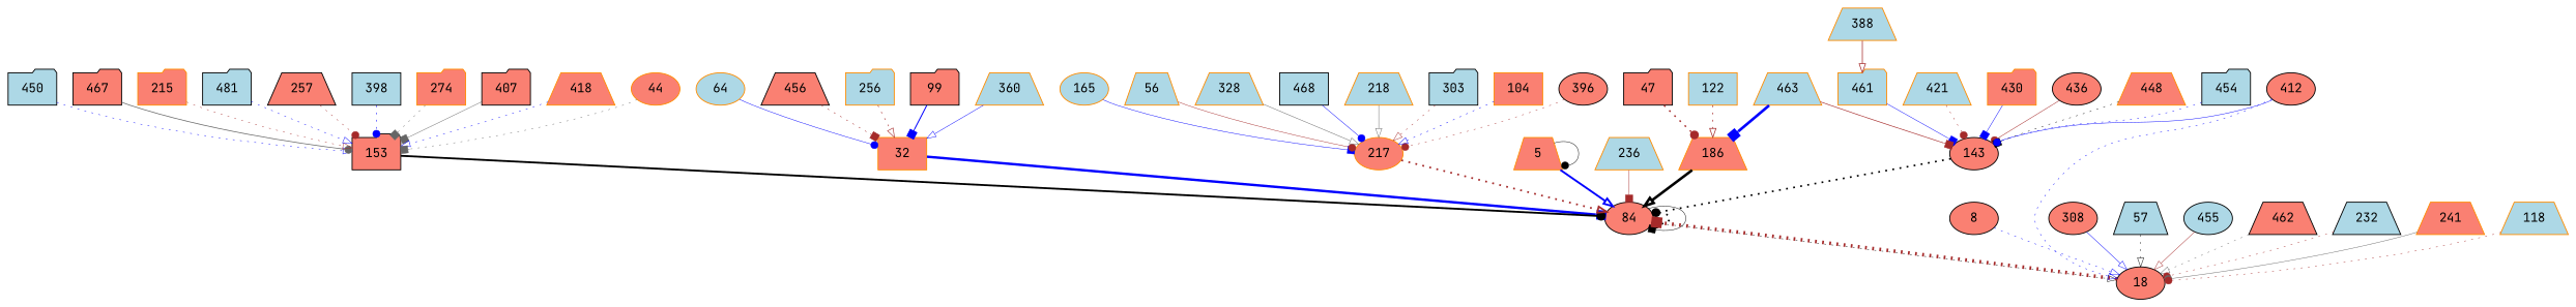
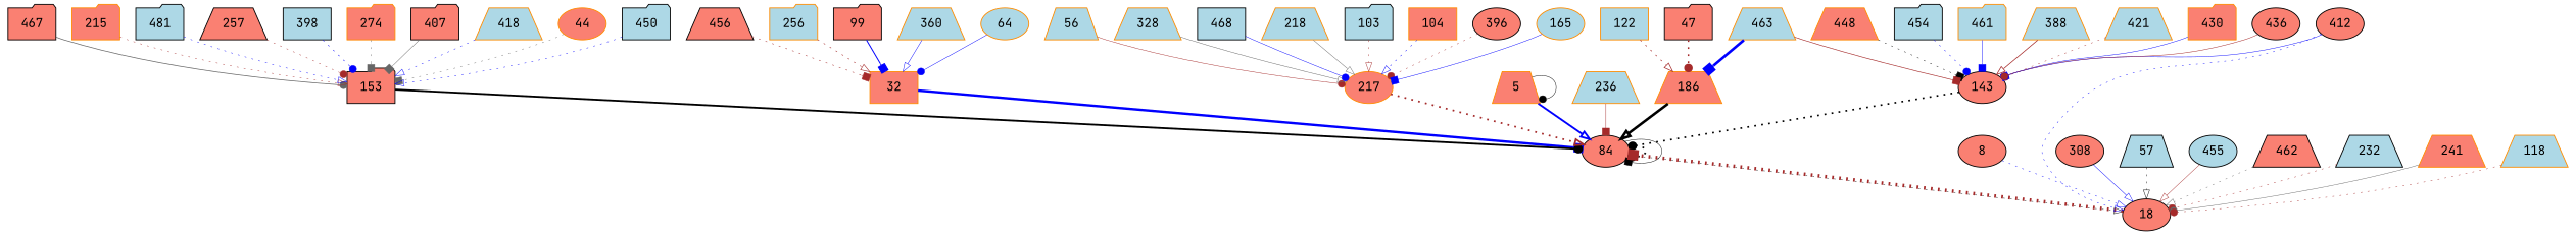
  digraph {
    fontname="JetBrains Mono"
    rankdir=TB
    node [color=darkorange fillcolor=salmon fontname="JetBrains Mono" shape=trapezium style=filled]
    edge [arrowhead=onormal color=blue fontname="JetBrains Mono" penwidth=0.50 style=dotted]
    n1 [fillcolor=lightblue label=256 shape=folder]
    n2 [label=32 shape=box]
    n3 [color=black label=84 shape=ellipse]
    n4 [color=black label=257]
    n5 [color=black label=153 shape=folder]
    n6 [fillcolor=lightblue label=388]
    n7 [color=black label=143 shape=ellipse]
    n8 [label=5]
    n9 [color=black label=18 shape=ellipse]
    n10 [color=black label=8 shape=ellipse]
    n11 [color=black label=396 shape=ellipse]
    n12 [label=217 shape=ellipse]
    n13 [color=black fillcolor=lightblue label=398 shape=box]
    n14 [label=274 shape=folder]
    n15 [color=black label=407 shape=folder]
    n16 [color=black label=412 shape=ellipse]
-   n17 [label=418]
+   n17 [fillcolor=lightblue label=418]
    n18 [fillcolor=lightblue label=165 shape=ellipse]
    n19 [fillcolor=lightblue label=421]
    n20 [label=44 shape=ellipse]
    n21 [label=430 shape=folder]
    n22 [color=black label=47 shape=folder]
    n23 [label=186]
    n24 [color=black label=436 shape=ellipse]
    n25 [color=black label=308 shape=ellipse]
    n26 [fillcolor=lightblue label=56]
    n27 [color=black fillcolor=lightblue label=57]
    n28 [fillcolor=lightblue label=64 shape=ellipse]
    n29 [label=448]
    n30 [color=black fillcolor=lightblue label=450 shape=folder]
    n31 [color=black fillcolor=lightblue label=454 shape=folder]
    n32 [color=black fillcolor=lightblue label=455 shape=ellipse]
    n33 [color=black label=456]
    n34 [fillcolor=lightblue label=328]
    n35 [fillcolor=lightblue label=461 shape=folder]
    n36 [color=black label=462]
    n37 [fillcolor=lightblue label=463]
    n38 [color=black label=467 shape=folder]
    n39 [color=black fillcolor=lightblue label=468 shape=box]
    n40 [label=215 shape=folder]
    n41 [fillcolor=lightblue label=218]
    n42 [color=black fillcolor=lightblue label=481 shape=folder]
    n43 [color=black label=99 shape=folder]
-   n44 [color=black fillcolor=lightblue label=303 shape=folder]
+   n44 [color=black fillcolor=lightblue label=103 shape=folder]
    n45 [fillcolor=lightblue label=360]
    n46 [label=104 shape=box]
    n47 [color=black fillcolor=lightblue label=232]
    n48 [fillcolor=lightblue label=236]
    n49 [label=241]
    n50 [fillcolor=lightblue label=118]
    n51 [fillcolor=lightblue label=122 shape=box]
    n1 -> n2 [color=brown penwidth=0.67]
    n2 -> n3 [arrowhead=box penwidth=2.76 style=bold]
    n3 -> n3 [arrowhead=dot color=black penwidth=1.91]
    n3 -> n3 [arrowhead=box color=black style=bold]
    n3 -> n9 [color=black]
    n4 -> n5 [arrowhead=dot color=brown]
    n5 -> n3 [arrowhead=dot color=black penwidth=2.10 style=bold]
-   n6 -> n35 [color=brown penwidth=0.84 style=bold]
+   n6 -> n7 [color=brown penwidth=0.84 style=bold]
    n7 -> n3 [arrowhead=dot color=black penwidth=1.92]
    n8 -> n3 [penwidth=2.13 style=bold]
    n8 -> n8 [arrowhead=dot color=black style=bold]
    n9 -> n3 [arrowhead=box color=brown penwidth=4.00]
    n10 -> n9
    n11 -> n12 [arrowhead=dot color=brown]
    n12 -> n3 [color=brown penwidth=2.01]
    n13 -> n5 [arrowhead=dot penwidth=0.61]
    n14 -> n5 [arrowhead=box color=gray40]
    n15 -> n5 [arrowhead=box color=gray40 style=bold]
    n16 -> n7 [arrowhead=dot style=bold]
    n16 -> n9
    n17 -> n5
    n18 -> n12 [arrowhead=box style=bold]
    n19 -> n7 [arrowhead=dot color=brown]
    n20 -> n5 [arrowhead=box color=gray40]
    n21 -> n7 [arrowhead=box style=bold]
    n22 -> n23 [arrowhead=dot color=brown penwidth=1.68]
    n23 -> n3 [color=black penwidth=2.93 style=bold]
    n24 -> n7 [arrowhead=dot color=brown penwidth=0.55 style=bold]
    n25 -> n9 [style=bold]
    n26 -> n12 [arrowhead=dot color=brown style=bold]
    n27 -> n9 [color=black]
    n28 -> n2 [arrowhead=dot style=bold]
    n29 -> n7 [arrowhead=box color=black]
    n30 -> n5
    n31 -> n7 [arrowhead=dot]
    n32 -> n9 [color=brown style=bold]
    n33 -> n2 [arrowhead=box color=brown penwidth=0.58]
    n34 -> n12 [color=gray40 penwidth=0.53 style=bold]
    n35 -> n7 [arrowhead=box style=bold]
    n36 -> n9 [color=gray40]
    n37 -> n7 [arrowhead=box color=brown penwidth=0.71 style=bold]
    n37 -> n23 [arrowhead=box penwidth=3.00 style=bold]
    n38 -> n5 [arrowhead=dot color=gray40 penwidth=0.82 style=bold]
    n39 -> n12 [arrowhead=dot style=bold]
    n40 -> n5 [color=brown]
    n41 -> n12 [color=gray40 style=bold]
    n42 -> n5
    n43 -> n2 [arrowhead=box penwidth=1.12 style=bold]
    n44 -> n12 [color=brown]
    n45 -> n2 [style=bold]
    n46 -> n12 [penwidth=0.53]
    n47 -> n9 [arrowhead=dot color=brown]
    n48 -> n3 [arrowhead=box color=brown style=bold]
    n49 -> n9 [arrowhead=dot color=gray40 style=bold]
    n50 -> n9 [arrowhead=dot color=brown]
    n51 -> n23 [color=brown penwidth=0.81]
  }
